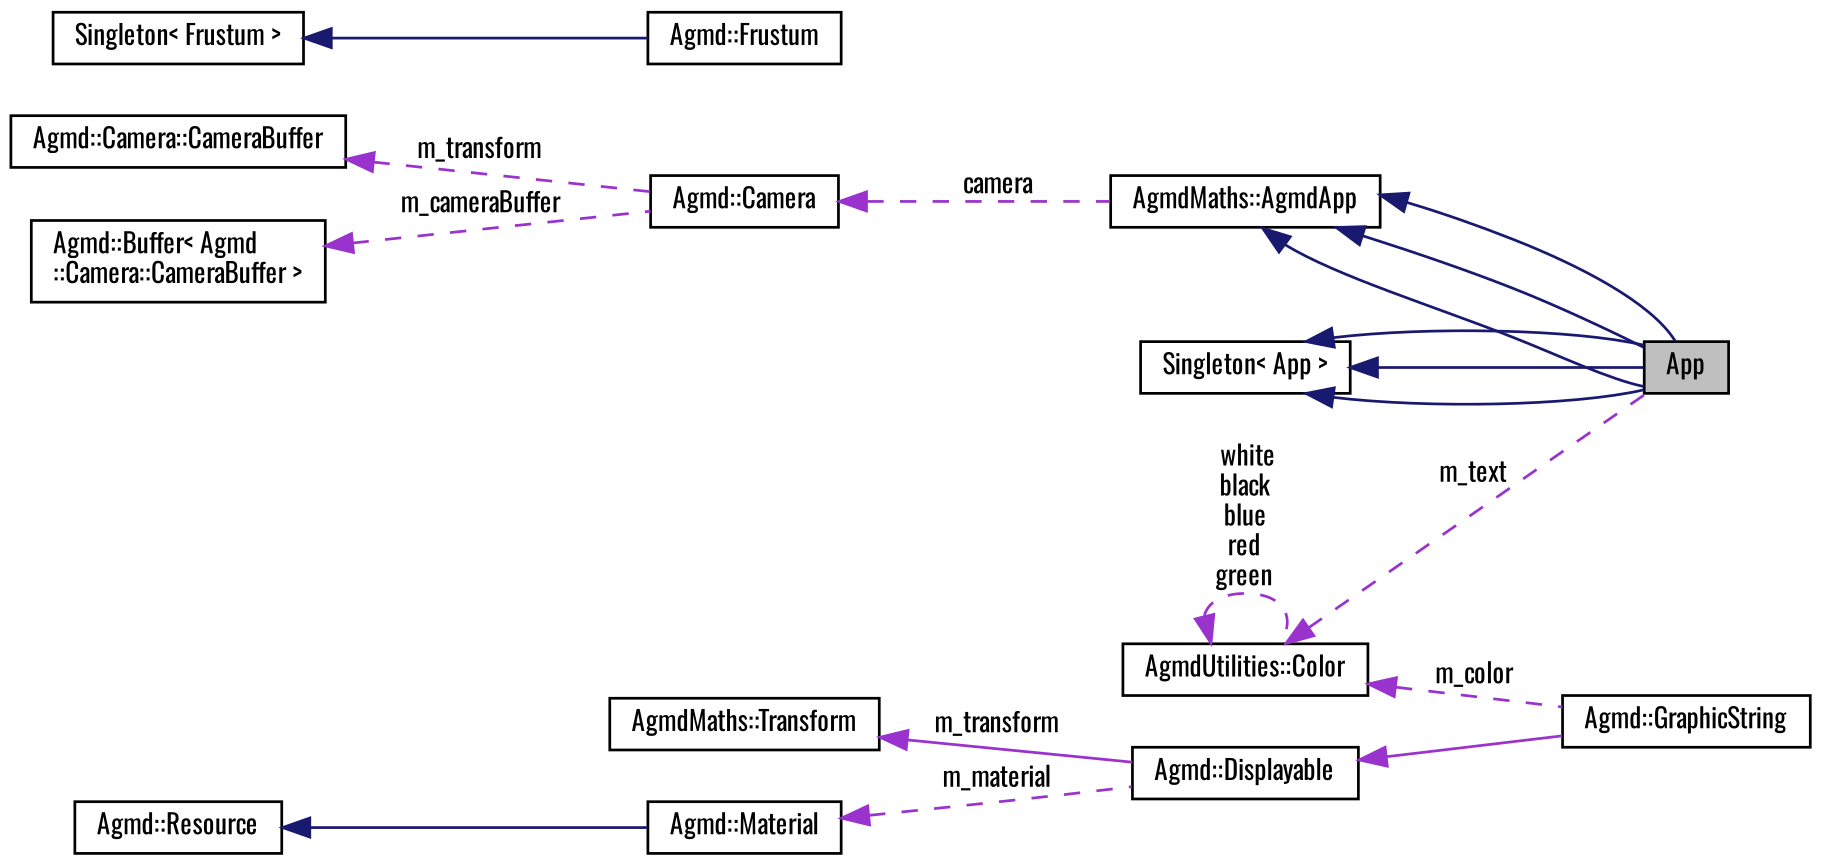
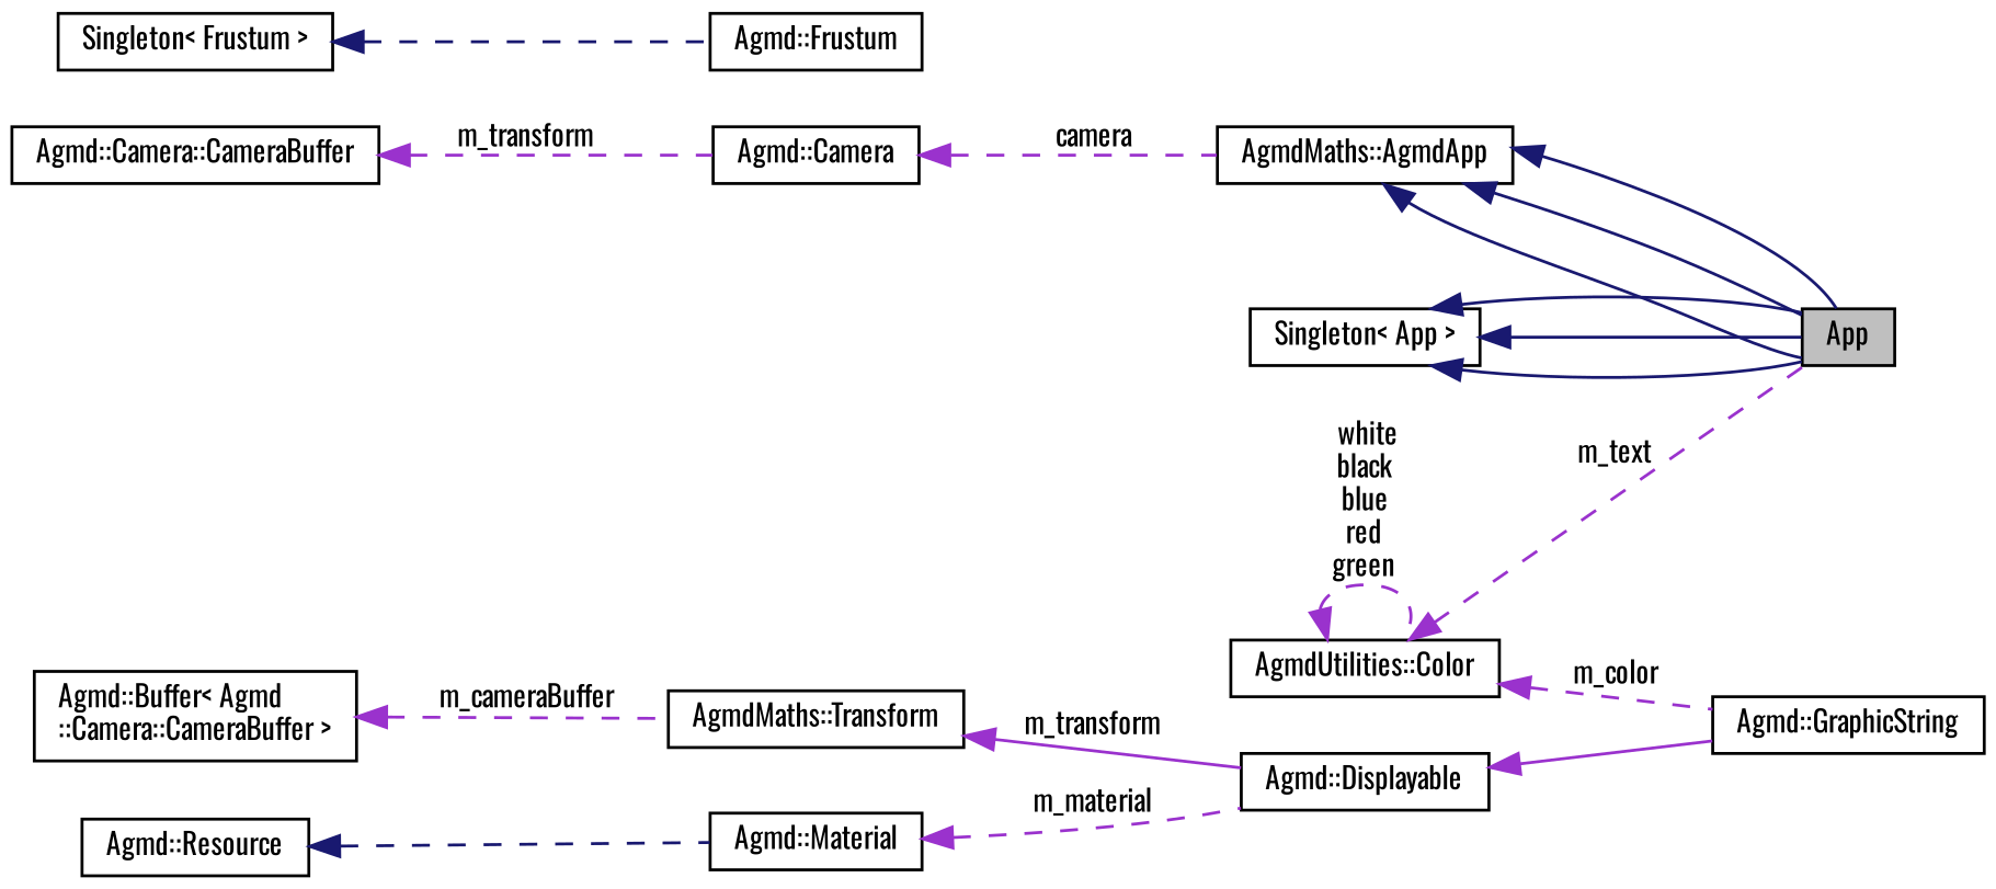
  digraph {
    fontname=Oswald
    rankdir=LR
    node [color=black fillcolor=white fontname=Oswald fontsize=10 shape=record style=filled]
    edge [color=darkorchid3 dir=back fontname=Oswald fontsize=10 labelfontname=Helvetica labelfontsize=10 style=solid]
    n1 [fillcolor=grey75 fontcolor=black height=0.2 label=App width=0.4]
    n2 [height=0.2 label="AgmdMaths::AgmdApp" width=0.4]
    n3 [height=0.2 label="Agmd::Camera" width=0.4]
    n4 [height=0.2 label="Agmd::Frustum" width=0.4]
    n5 [height=0.2 label="Singleton\< Frustum \>" width=0.4]
    n6 [height=0.2 label="Agmd::Camera::CameraBuffer" width=0.4]
    n7 [height=0.2 label="Agmd::Buffer\< Agmd\l::Camera::CameraBuffer \>" width=0.4]
    n8 [height=0.2 label="Singleton\< App \>" width=0.4]
    n9 [height=0.2 label="Agmd::GraphicString" width=0.4]
    n10 [height=0.2 label="Agmd::Displayable" width=0.4]
    n11 [height=0.2 label="AgmdMaths::Transform" width=0.4]
    n12 [height=0.2 label="Agmd::Material" width=0.4]
    n13 [height=0.2 label="Agmd::Resource" width=0.4]
    n14 [height=0.2 label="AgmdUtilities::Color" width=0.4]
    n2 -> n1 [color=midnightblue]
    n2 -> n1 [color=midnightblue]
    n2 -> n1 [color=midnightblue]
    n3 -> n2 [label=" camera" style=dashed]
-   n5 -> n4 [color=midnightblue]
+   n5 -> n4 [color=midnightblue style=dashed]
    n6 -> n3 [label=" m_transform" style=dashed]
-   n7 -> n3 [label=" m_cameraBuffer" style=dashed]
+   n7 -> n11 [label=" m_cameraBuffer" style=dashed]
    n8 -> n1 [color=midnightblue]
    n8 -> n1 [color=midnightblue]
    n8 -> n1 [color=midnightblue]
    n10 -> n9
    n11 -> n10 [label=" m_transform"]
    n12 -> n10 [label=" m_material" style=dashed]
-   n13 -> n12 [color=midnightblue]
+   n13 -> n12 [color=midnightblue style=dashed]
    n14 -> n1 [label=" m_text" style=dashed]
    n14 -> n9 [label=" m_color" style=dashed]
    n14 -> n14 [label=" white\nblack\nblue\nred\ngreen" style=dashed]
  }
